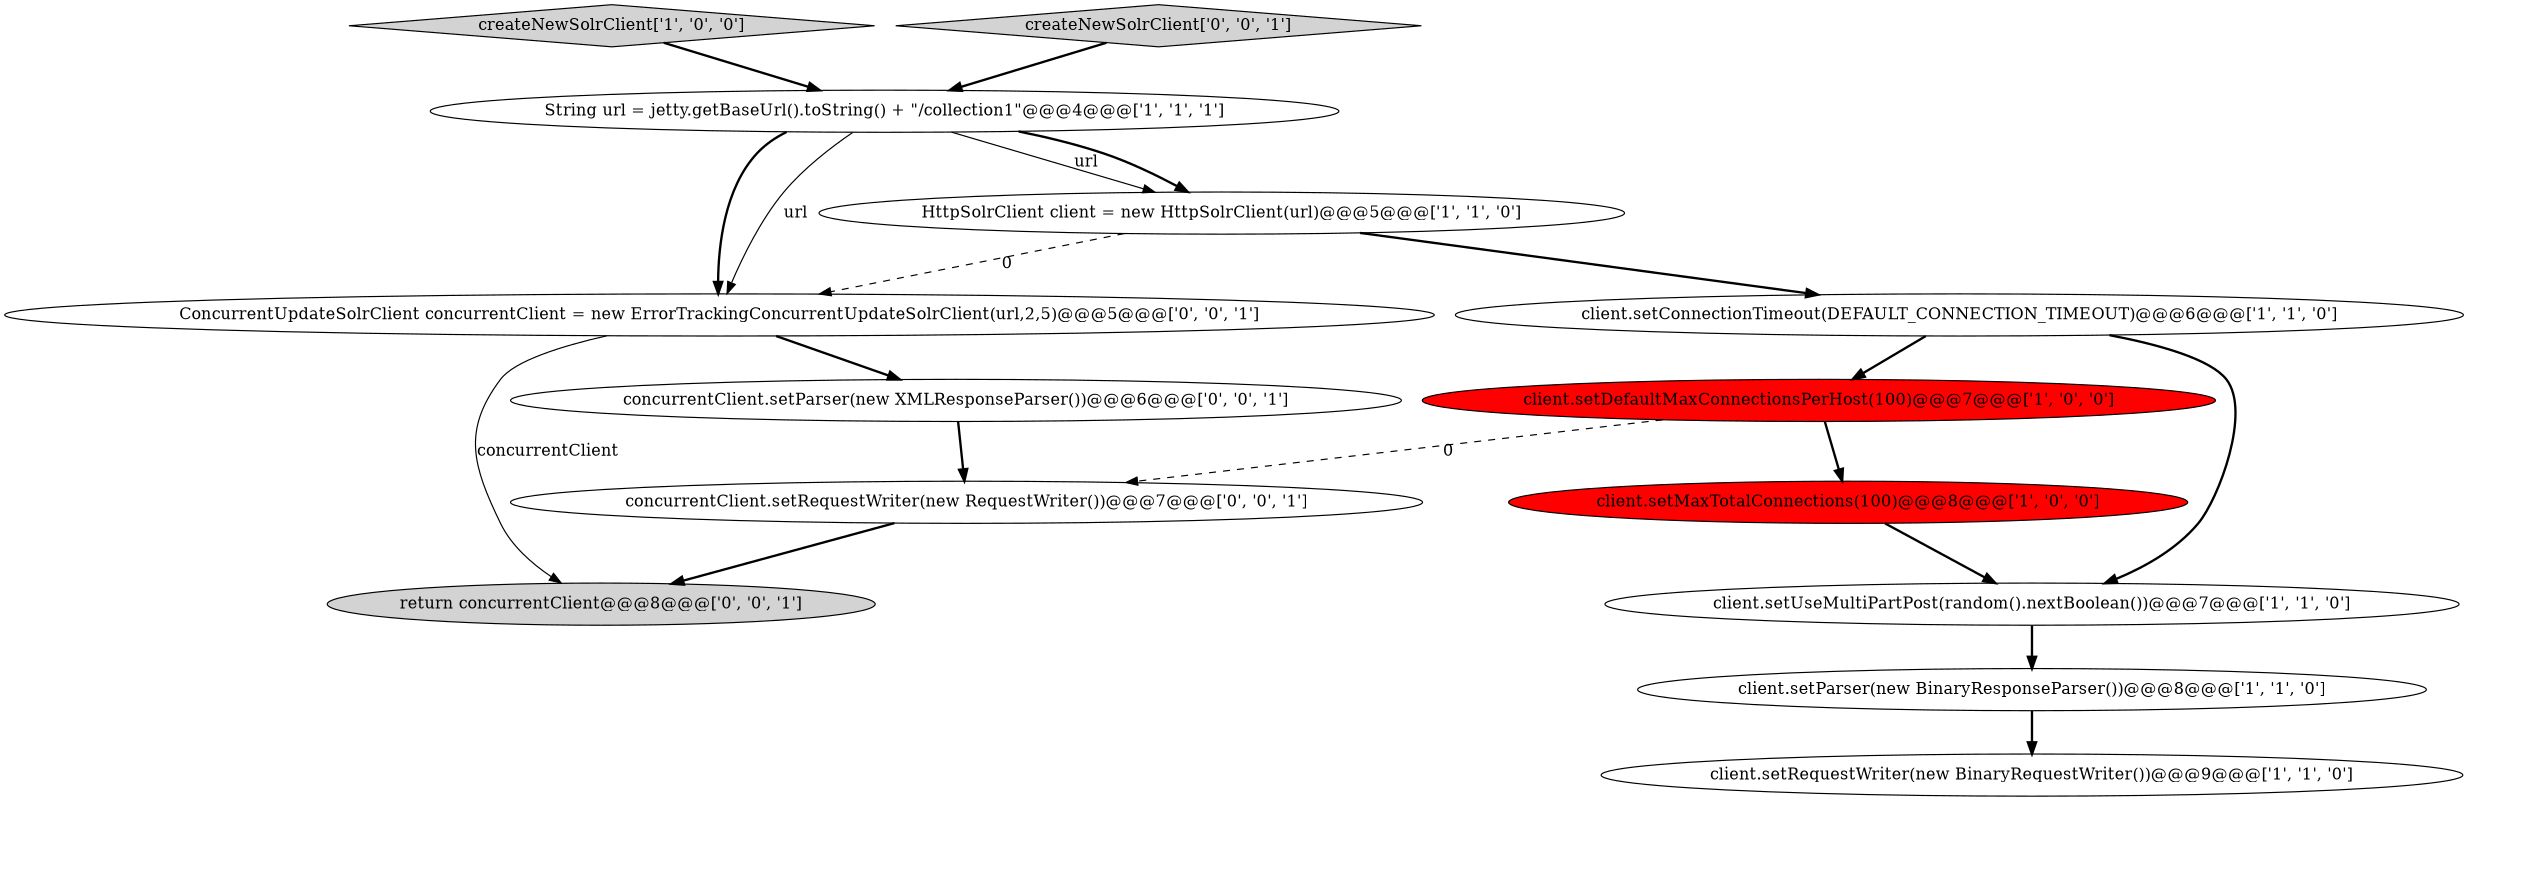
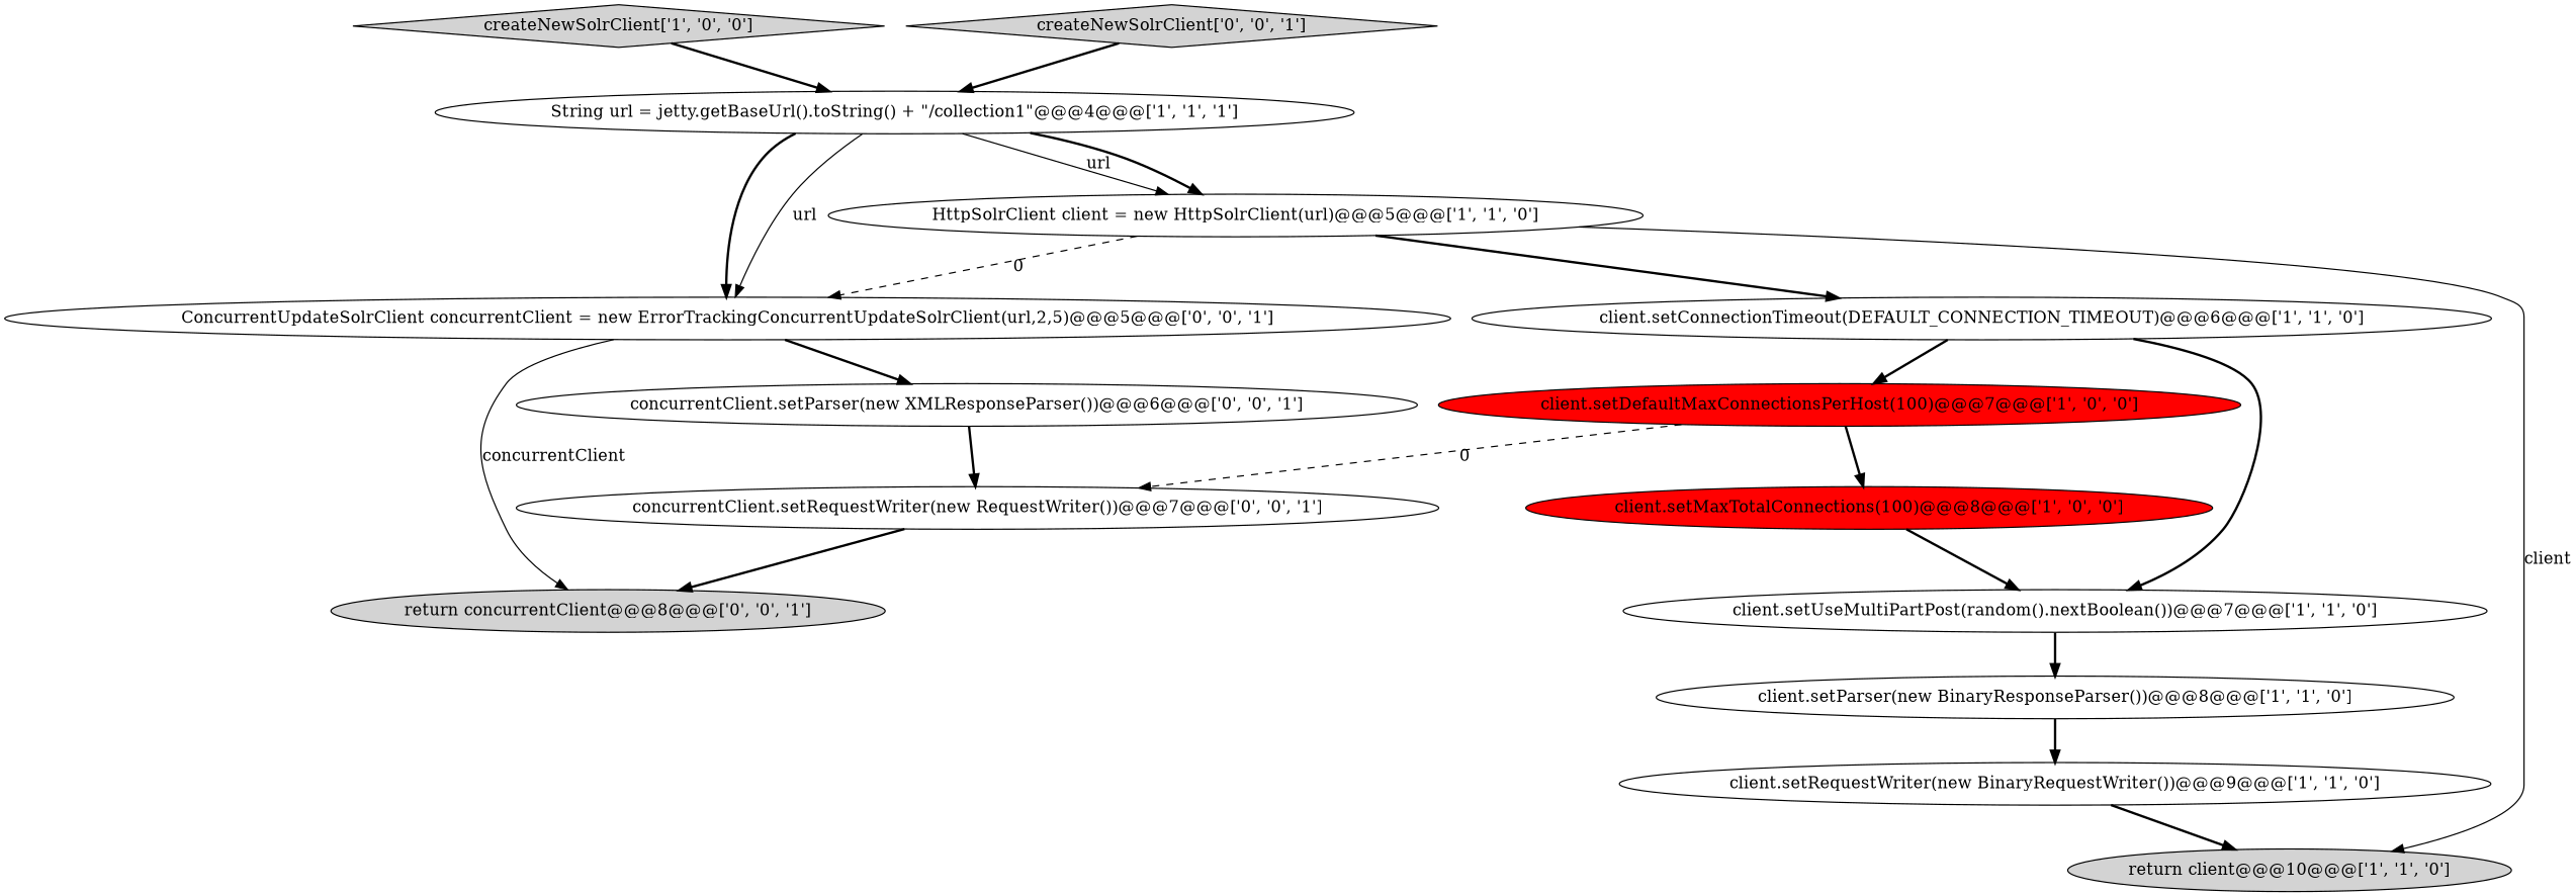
  digraph {
    node [fillcolor=white shape=ellipse style=filled]
    edge [style=bold]
+   n1 [fillcolor=lightgray label="return client@@@10@@@['1', '1', '0']"]
    n2 [fillcolor=red label="client.setMaxTotalConnections(100)@@@8@@@['1', '0', '0']"]
    n3 [label="client.setUseMultiPartPost(random().nextBoolean())@@@7@@@['1', '1', '0']"]
    n4 [label="client.setParser(new BinaryResponseParser())@@@8@@@['1', '1', '0']"]
    n5 [label="ConcurrentUpdateSolrClient concurrentClient = new ErrorTrackingConcurrentUpdateSolrClient(url,2,5)@@@5@@@['0', '0', '1']"]
    n6 [label="concurrentClient.setParser(new XMLResponseParser())@@@6@@@['0', '0', '1']"]
    n7 [fillcolor=lightgray label="return concurrentClient@@@8@@@['0', '0', '1']"]
    n8 [label="concurrentClient.setRequestWriter(new RequestWriter())@@@7@@@['0', '0', '1']"]
    n9 [label="client.setRequestWriter(new BinaryRequestWriter())@@@9@@@['1', '1', '0']"]
    n10 [label="String url = jetty.getBaseUrl().toString() + \"/collection1\"@@@4@@@['1', '1', '1']"]
    n11 [label="HttpSolrClient client = new HttpSolrClient(url)@@@5@@@['1', '1', '0']"]
    n12 [label="client.setConnectionTimeout(DEFAULT_CONNECTION_TIMEOUT)@@@6@@@['1', '1', '0']"]
    n13 [fillcolor=red label="client.setDefaultMaxConnectionsPerHost(100)@@@7@@@['1', '0', '0']"]
    n14 [fillcolor=lightgray label="createNewSolrClient['1', '0', '0']" shape=diamond]
    n15 [fillcolor=lightgray label="createNewSolrClient['0', '0', '1']" shape=diamond]
    n2 -> n3
    n3 -> n4
    n4 -> n9
    n5 -> n6
    n5 -> n7 [label=concurrentClient style=solid]
    n6 -> n8
    n8 -> n7
+   n9 -> n1
    n10 -> n5
    n10 -> n5 [label=url style=solid]
    n10 -> n11 [label=url style=solid]
    n10 -> n11
+   n11 -> n1 [label=client style=solid]
    n11 -> n5 [label=0 style=dashed]
    n11 -> n12
    n12 -> n3
    n12 -> n13
    n13 -> n2
    n13 -> n8 [label=0 style=dashed]
    n14 -> n10
    n15 -> n10
  }
